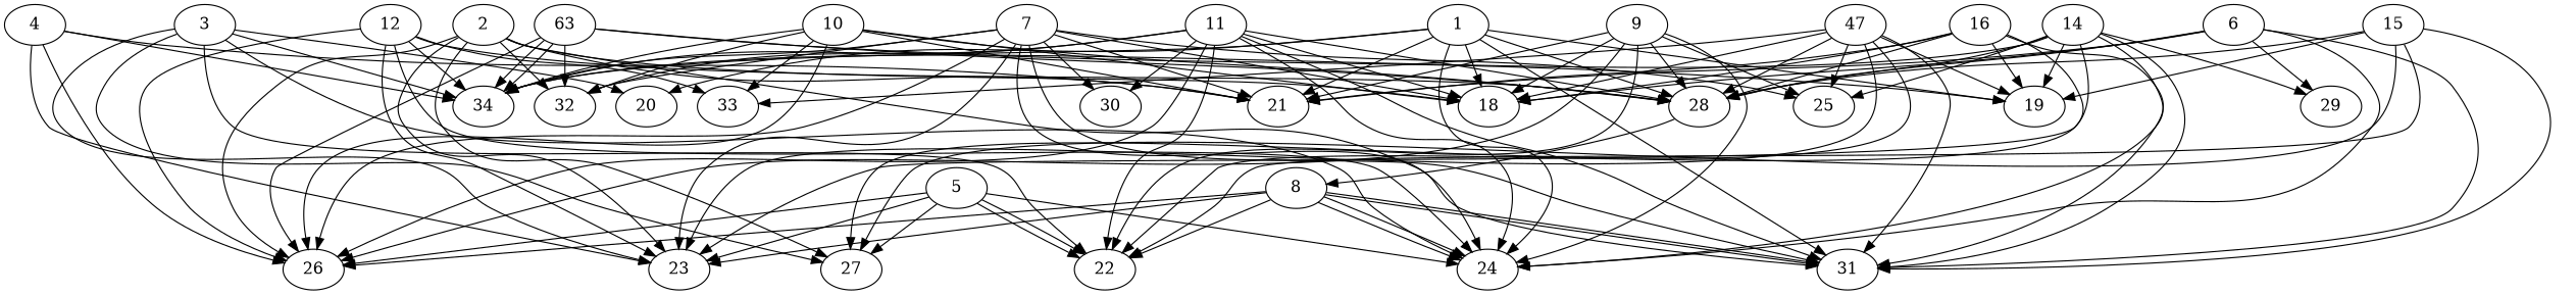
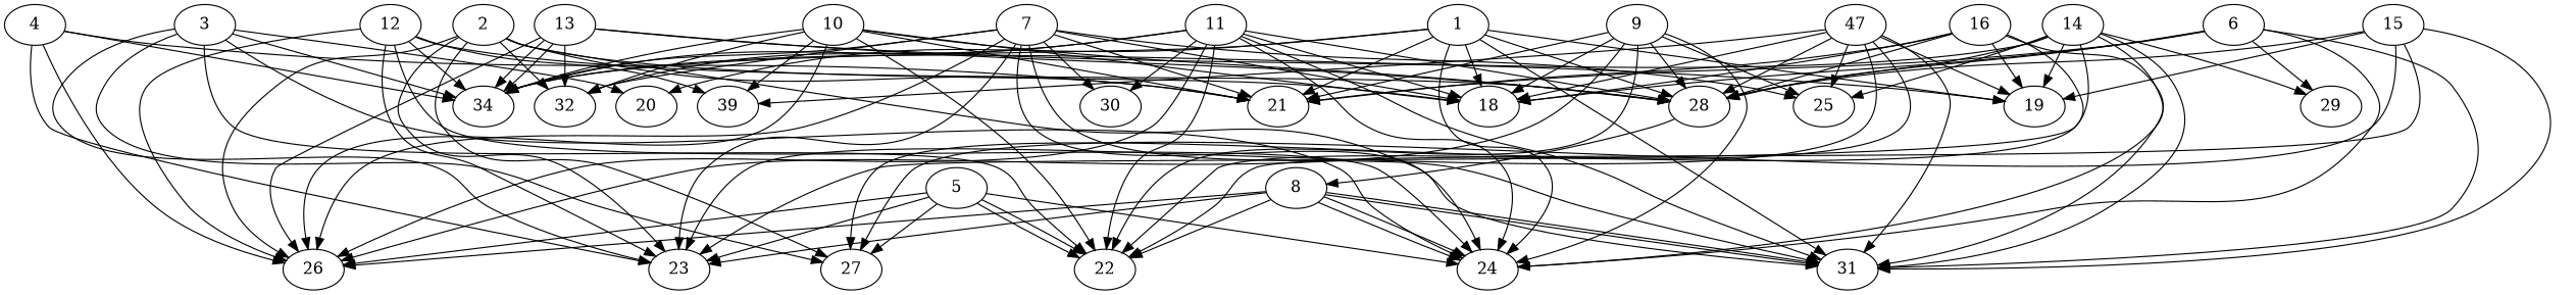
  digraph {
    node [alpha=0.03]
    1 [alpha=0.15 expect_size=1156258494395505]
    18 [alpha=0.04 expect_size=345666187754995712000]
    19 [expect_size=1996824784601061]
    20 [alpha=0.12 expect_size=141420208593808784]
    21 [expect_size=881107112632330]
    24 [alpha=0.10 expect_size=7272220051920509]
    28 [alpha=0.10 expect_size=2330726674942117]
    31 [alpha=0.19 expect_size=401951629970605632]
    34 [alpha=0.09 expect_size=1870542060809879552000]
    8 [expect_size=48018153330264840]
    2 [alpha=0.07 expect_size=629462590491826]
    23 [alpha=0.00 expect_size=30952576813762360]
    26 [alpha=0.11 expect_size=11452161491764200]
    27 [alpha=0.17 expect_size=298517145583269312]
    32 [alpha=0.18 expect_size=23572633173349040]
    3 [alpha=0.07 expect_size=622079659802063]
    22 [alpha=0.10 expect_size=30970077679745488]
    4 [alpha=0.01 expect_size=89786983414943392]
    5 [alpha=0.06 expect_size=4224548714896233]
    6 [alpha=0.17 expect_size=277255551536599138304]
    29 [alpha=0.11 expect_size=51357834402617320]
    7 [alpha=0.00 expect_size=441712947504709184]
    25 [alpha=0.15 expect_size=1752871826956859]
    30 [alpha=0.10 expect_size=35451800583303340]
    9 [alpha=0.17 expect_size=25886224204039208]
    10 [expect_size=299134418407068]
-   33 [alpha=0.04 expect_size=1370532875259143520256]
+   33 [alpha=0.04 expect_size=1370532875259143520256 label=39]
    11 [alpha=0.00 expect_size=874716129014533062656]
    12 [alpha=0.05 expect_size=2193680757707210240]
-   13 [alpha=0.15 expect_size=102972137630288838656 label=63]
+   13 [alpha=0.15 expect_size=102972137630288838656]
    14 [alpha=0.17 expect_size=6481120780833783808]
    15 [alpha=0.17 expect_size=1827708693405427712]
    16 [expect_size=120367356051456000000]
    n34 [alpha=0.02 expect_size=37784299226824336 label=47]
    1 -> 18
    1 -> 19
    1 -> 20
    1 -> 21
    1 -> 24
    1 -> 28
    1 -> 31
    1 -> 34
    28 -> 8
    8 -> 24
    8 -> 24
    8 -> 31
    8 -> 31
    8 -> 23
    8 -> 26
    8 -> 22
    2 -> 18
    2 -> 21
    2 -> 31
    2 -> 23
    2 -> 26
    2 -> 27
    2 -> 32
    3 -> 20
    3 -> 24
    3 -> 34
    3 -> 23
    3 -> 27
    3 -> 22
    4 -> 21
    4 -> 34
    4 -> 23
    4 -> 26
    5 -> 24
    5 -> 23
    5 -> 26
    5 -> 27
    5 -> 22
    5 -> 22
    6 -> 18
    6 -> 21
    6 -> 24
    6 -> 28
    6 -> 31
    6 -> 29
    7 -> 18
    7 -> 21
    7 -> 24
    7 -> 31
    7 -> 34
    7 -> 23
    7 -> 26
    7 -> 32
    7 -> 25
    7 -> 30
    9 -> 18
    9 -> 21
    9 -> 24
    9 -> 28
    9 -> 26
    9 -> 22
    9 -> 25
    10 -> 18
    10 -> 21
    10 -> 28
    10 -> 34
    10 -> 26
    10 -> 32
+   10 -> 22
    10 -> 33
    11 -> 18
    11 -> 24
    11 -> 28
    11 -> 31
    11 -> 34
    11 -> 26
    11 -> 32
    11 -> 22
    11 -> 30
    12 -> 24
    12 -> 28
    12 -> 34
    12 -> 23
    12 -> 26
    12 -> 33
    13 -> 19
    13 -> 28
    13 -> 34
    13 -> 34
    13 -> 26
    13 -> 32
    14 -> 19
    14 -> 24
    14 -> 28
    14 -> 31
    14 -> 34
    14 -> 23
    14 -> 29
    14 -> 25
    15 -> 19
    15 -> 28
    15 -> 31
    15 -> 27
    15 -> 22
    16 -> 18
    16 -> 19
    16 -> 21
    16 -> 28
    16 -> 31
    16 -> 22
    n34 -> 18
    n34 -> 19
    n34 -> 28
    n34 -> 31
    n34 -> 23
    n34 -> 27
    n34 -> 25
    n34 -> 33
  }
